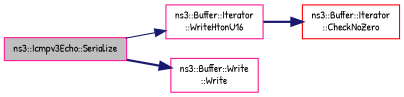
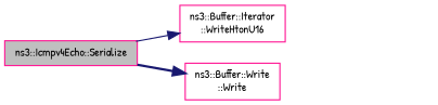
  digraph {
    fontname="Patrick Hand"
    rankdir=LR
    node [color=deeppink fillcolor=white fontname="Patrick Hand" fontsize=10 shape=record style=filled]
    edge [color=midnightblue fontname="Patrick Hand" fontsize=10 labelfontname=Helvetica labelfontsize=10 style=bold]
-   n1 [fillcolor=grey75 fontcolor=black height=0.2 label="ns3::Icmpv3Echo::Serialize" width=0.4]
+   n1 [fillcolor=grey75 fontcolor=black height=0.2 label="ns3::Icmpv4Echo::Serialize" width=0.4]
    n2 [height=0.2 label="ns3::Buffer::Iterator\l::WriteHtonU16" width=0.4]
    n3 [height=0.2 label="ns3::Buffer::Write\l::Write" width=0.4]
-   n4 [color=red height=0.2 label="ns3::Buffer::Iterator\l::CheckNoZero" width=0.4]
    n1 -> n2 [style=solid]
    n1 -> n3
-   n2 -> n4
  }
